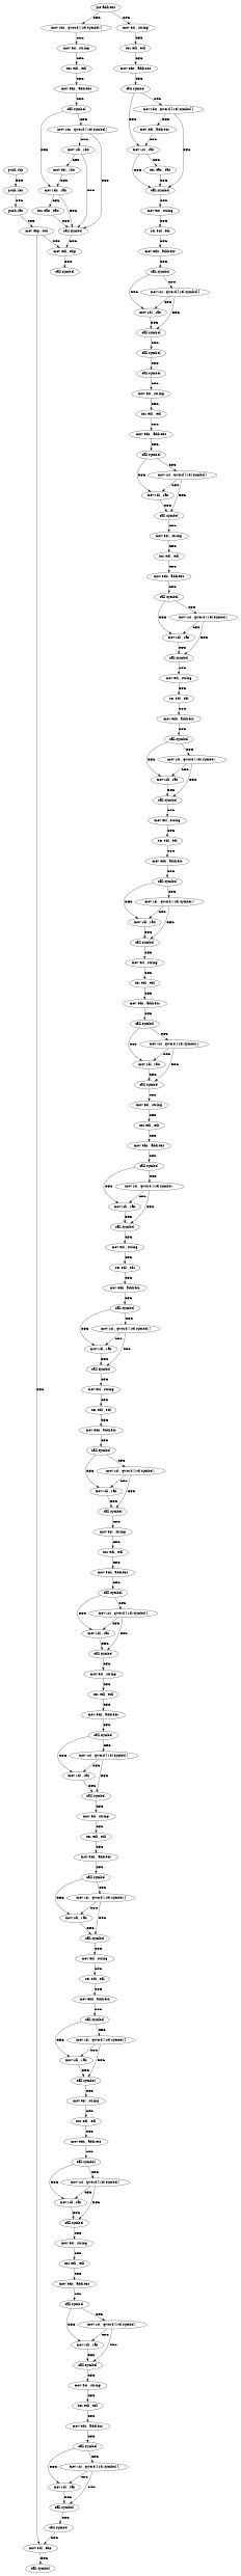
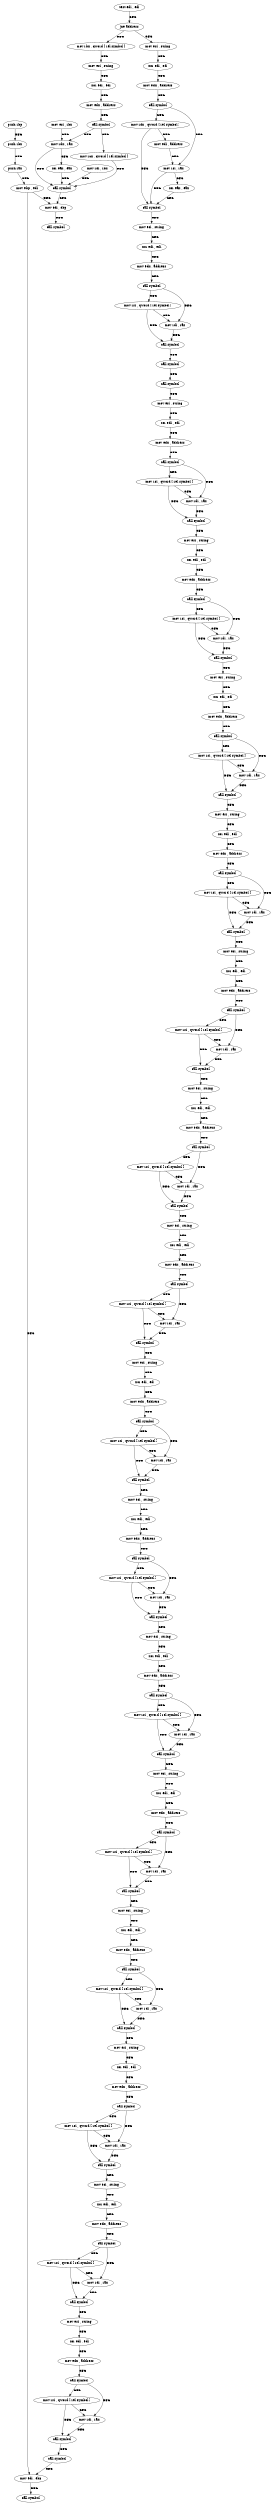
  digraph {
    fontname="DejaVu Serif"
    node [fontname="DejaVu Serif"]
    edge [fontname="DejaVu Serif"]
    n1 [label="push rbp"]
    n2 [label="push rbx"]
    n3 [label="push rax"]
    n4 [label="mov ebp , edi"]
    n5 [label="mov edi , ebp"]
    n6 [label="mov edi , ebp"]
+   n7 [label="test edi , edi"]
    n8 [label="jne address"]
    n9 [label="call symbol"]
    n10 [label="call symbol"]
    n11 [label="mov rbx , qword [ rel symbol ]"]
    n12 [label="mov esi , string"]
    n13 [label="mov esi , string"]
    n14 [label="xor edi , edi"]
    n15 [label="xor edi , edi"]
    n16 [label="mov edx , address"]
    n17 [label="mov edx , address"]
    n18 [label="call symbol"]
    n19 [label="mov rcx , qword [ rel symbol ]"]
    n20 [label="mov rdx , rax"]
    n21 [label="mov rdi , rbx"]
    n22 [label="call symbol"]
    n23 [label="xor eax , eax"]
    n24 [label="mov esi , rbx"]
    n25 [label="call symbol"]
    n26 [label="mov rdx , qword [ rel symbol ]"]
    n27 [label="mov rsi , rax"]
    n28 [label="mov edi , address"]
    n29 [label="call symbol"]
    n30 [label="xor eax , eax"]
    n31 [label="mov esi , string"]
    n32 [label="xor edi , edi"]
    n33 [label="mov edx , address"]
    n34 [label="call symbol"]
    n35 [label="mov rsi , qword [ rel symbol ]"]
    n36 [label="mov rdi , rax"]
    n37 [label="call symbol"]
    n38 [label="call symbol"]
    n39 [label="call symbol"]
    n40 [label="mov esi , string"]
    n41 [label="xor edi , edi"]
    n42 [label="mov edx , address"]
    n43 [label="call symbol"]
    n44 [label="mov rsi , qword [ rel symbol ]"]
    n45 [label="mov rdi , rax"]
    n46 [label="call symbol"]
    n47 [label="mov esi , string"]
    n48 [label="xor edi , edi"]
    n49 [label="mov edx , address"]
    n50 [label="call symbol"]
    n51 [label="mov rsi , qword [ rel symbol ]"]
    n52 [label="mov rdi , rax"]
    n53 [label="call symbol"]
    n54 [label="mov esi , string"]
    n55 [label="xor edi , edi"]
    n56 [label="mov edx , address"]
    n57 [label="call symbol"]
    n58 [label="mov rsi , qword [ rel symbol ]"]
    n59 [label="mov rdi , rax"]
    n60 [label="call symbol"]
    n61 [label="mov esi , string"]
    n62 [label="xor edi , edi"]
    n63 [label="mov edx , address"]
    n64 [label="call symbol"]
    n65 [label="mov rsi , qword [ rel symbol ]"]
    n66 [label="mov rdi , rax"]
    n67 [label="call symbol"]
    n68 [label="mov esi , string"]
    n69 [label="xor edi , edi"]
    n70 [label="mov edx , address"]
    n71 [label="call symbol"]
    n72 [label="mov rsi , qword [ rel symbol ]"]
    n73 [label="mov rdi , rax"]
    n74 [label="call symbol"]
    n75 [label="mov esi , string"]
    n76 [label="xor edi , edi"]
    n77 [label="mov edx , address"]
    n78 [label="call symbol"]
    n79 [label="mov rsi , qword [ rel symbol ]"]
    n80 [label="mov rdi , rax"]
    n81 [label="call symbol"]
    n82 [label="mov esi , string"]
    n83 [label="xor edi , edi"]
    n84 [label="mov edx , address"]
    n85 [label="call symbol"]
    n86 [label="mov rsi , qword [ rel symbol ]"]
    n87 [label="mov rdi , rax"]
    n88 [label="call symbol"]
    n89 [label="mov esi , string"]
    n90 [label="xor edi , edi"]
    n91 [label="mov edx , address"]
    n92 [label="call symbol"]
    n93 [label="mov rsi , qword [ rel symbol ]"]
    n94 [label="mov rdi , rax"]
    n95 [label="call symbol"]
    n96 [label="mov esi , string"]
    n97 [label="xor edi , edi"]
    n98 [label="mov edx , address"]
    n99 [label="call symbol"]
    n100 [label="mov rsi , qword [ rel symbol ]"]
    n101 [label="mov rdi , rax"]
    n102 [label="call symbol"]
    n103 [label="mov esi , string"]
    n104 [label="xor edi , edi"]
    n105 [label="mov edx , address"]
    n106 [label="call symbol"]
    n107 [label="mov rsi , qword [ rel symbol ]"]
    n108 [label="mov rdi , rax"]
    n109 [label="call symbol"]
    n110 [label="mov esi , string"]
    n111 [label="xor edi , edi"]
    n112 [label="mov edx , address"]
    n113 [label="call symbol"]
    n114 [label="mov rsi , qword [ rel symbol ]"]
    n115 [label="mov rdi , rax"]
    n116 [label="call symbol"]
    n117 [label="mov esi , string"]
    n118 [label="xor edi , edi"]
    n119 [label="mov edx , address"]
    n120 [label="call symbol"]
    n121 [label="mov rsi , qword [ rel symbol ]"]
    n122 [label="mov rdi , rax"]
    n123 [label="call symbol"]
    n124 [label="mov esi , string"]
    n125 [label="xor edi , edi"]
    n126 [label="mov edx , address"]
    n127 [label="call symbol"]
    n128 [label="mov rsi , qword [ rel symbol ]"]
    n129 [label="mov rdi , rax"]
    n130 [label="call symbol"]
    n131 [label="mov esi , string"]
    n132 [label="xor edi , edi"]
    n133 [label="mov edx , address"]
    n134 [label="call symbol"]
    n135 [label="mov rsi , qword [ rel symbol ]"]
    n136 [label="mov rdi , rax"]
    n137 [label="call symbol"]
    n138 [label="mov esi , string"]
    n139 [label="xor edi , edi"]
    n140 [label="mov edx , address"]
    n141 [label="call symbol"]
    n142 [label="mov rsi , qword [ rel symbol ]"]
    n143 [label="mov rdi , rax"]
    n144 [label="call symbol"]
    n145 [label="call symbol"]
    n1 -> n2 [label=DFG]
    n2 -> n3 [label=CFG]
    n3 -> n4 [label=CFG]
    n4 -> n5 [label=DFG]
    n4 -> n6 [label=DFG]
    n5 -> n9 [label=DFG]
    n6 -> n10 [label=DFG]
+   n7 -> n8 [label=CFG]
    n8 -> n11 [label=DFG]
    n8 -> n12 [label=CFG]
    n11 -> n13 [label=CFG]
    n12 -> n14 [label=CFG]
    n13 -> n15 [label=CFG]
    n14 -> n16 [label=CFG]
    n15 -> n17 [label=CFG]
    n16 -> n25 [label=CFG]
    n17 -> n18 [label=CFG]
    n18 -> n19 [label=CFG]
    n18 -> n20 [label=DFG]
-   n19 -> n21 [label=CFG]
    n19 -> n22 [label=DFG]
    n20 -> n22 [label=DFG]
    n20 -> n23 [label=CFG]
    n21 -> n22 [label=DFG]
-   n21 -> n24 [label=CFG]
    n22 -> n5 [label=CFG]
    n23 -> n22 [label=CFG]
    n24 -> n20 [label=CFG]
    n25 -> n26 [label=CFG]
    n25 -> n27 [label=DFG]
    n26 -> n28 [label=DFG]
    n26 -> n29 [label=DFG]
    n27 -> n29 [label=DFG]
    n27 -> n30 [label=CFG]
    n28 -> n27 [label=CFG]
    n29 -> n31 [label=CFG]
    n30 -> n29 [label=CFG]
    n31 -> n32 [label=CFG]
    n32 -> n33 [label=CFG]
    n33 -> n34 [label=CFG]
    n34 -> n35 [label=CFG]
    n34 -> n36 [label=DFG]
    n35 -> n36 [label=CFG]
    n35 -> n37 [label=DFG]
    n36 -> n37 [label=DFG]
    n37 -> n38 [label=CFG]
    n38 -> n39 [label=CFG]
    n39 -> n40 [label=CFG]
    n40 -> n41 [label=CFG]
    n41 -> n42 [label=CFG]
    n42 -> n43 [label=CFG]
    n43 -> n44 [label=CFG]
    n43 -> n45 [label=DFG]
    n44 -> n45 [label=CFG]
    n44 -> n46 [label=DFG]
    n45 -> n46 [label=DFG]
    n46 -> n47 [label=CFG]
    n47 -> n48 [label=CFG]
    n48 -> n49 [label=CFG]
    n49 -> n50 [label=CFG]
    n50 -> n51 [label=CFG]
    n50 -> n52 [label=DFG]
    n51 -> n52 [label=CFG]
    n51 -> n53 [label=DFG]
    n52 -> n53 [label=DFG]
    n53 -> n54 [label=CFG]
    n54 -> n55 [label=CFG]
    n55 -> n56 [label=CFG]
    n56 -> n57 [label=CFG]
    n57 -> n58 [label=CFG]
    n57 -> n59 [label=DFG]
    n58 -> n59 [label=CFG]
    n58 -> n60 [label=DFG]
    n59 -> n60 [label=DFG]
    n60 -> n61 [label=CFG]
    n61 -> n62 [label=CFG]
    n62 -> n63 [label=CFG]
    n63 -> n64 [label=CFG]
    n64 -> n65 [label=CFG]
    n64 -> n66 [label=DFG]
    n65 -> n66 [label=CFG]
    n65 -> n67 [label=DFG]
    n66 -> n67 [label=DFG]
    n67 -> n68 [label=CFG]
    n68 -> n69 [label=CFG]
    n69 -> n70 [label=CFG]
    n70 -> n71 [label=CFG]
    n71 -> n72 [label=CFG]
    n71 -> n73 [label=DFG]
    n72 -> n73 [label=CFG]
    n72 -> n74 [label=DFG]
    n73 -> n74 [label=DFG]
    n74 -> n75 [label=CFG]
    n75 -> n76 [label=CFG]
    n76 -> n77 [label=CFG]
    n77 -> n78 [label=CFG]
    n78 -> n79 [label=CFG]
    n78 -> n80 [label=DFG]
    n79 -> n80 [label=CFG]
    n79 -> n81 [label=DFG]
    n80 -> n81 [label=DFG]
    n81 -> n82 [label=CFG]
    n82 -> n83 [label=CFG]
    n83 -> n84 [label=CFG]
    n84 -> n85 [label=CFG]
    n85 -> n86 [label=CFG]
    n85 -> n87 [label=DFG]
    n86 -> n87 [label=CFG]
    n86 -> n88 [label=DFG]
    n87 -> n88 [label=DFG]
    n88 -> n89 [label=CFG]
    n89 -> n90 [label=CFG]
    n90 -> n91 [label=CFG]
    n91 -> n92 [label=CFG]
    n92 -> n93 [label=CFG]
    n92 -> n94 [label=DFG]
    n93 -> n94 [label=CFG]
    n93 -> n95 [label=DFG]
    n94 -> n95 [label=DFG]
    n95 -> n96 [label=CFG]
    n96 -> n97 [label=CFG]
    n97 -> n98 [label=CFG]
    n98 -> n99 [label=CFG]
    n99 -> n100 [label=CFG]
    n99 -> n101 [label=DFG]
    n100 -> n101 [label=CFG]
    n100 -> n102 [label=DFG]
    n101 -> n102 [label=DFG]
    n102 -> n103 [label=CFG]
    n103 -> n104 [label=CFG]
    n104 -> n105 [label=CFG]
    n105 -> n106 [label=CFG]
    n106 -> n107 [label=CFG]
    n106 -> n108 [label=DFG]
    n107 -> n108 [label=CFG]
    n107 -> n109 [label=DFG]
    n108 -> n109 [label=DFG]
    n109 -> n110 [label=CFG]
    n110 -> n111 [label=CFG]
    n111 -> n112 [label=CFG]
    n112 -> n113 [label=CFG]
    n113 -> n114 [label=CFG]
    n113 -> n115 [label=DFG]
    n114 -> n115 [label=CFG]
    n114 -> n116 [label=DFG]
    n115 -> n116 [label=DFG]
    n116 -> n117 [label=CFG]
    n117 -> n118 [label=CFG]
    n118 -> n119 [label=CFG]
    n119 -> n120 [label=CFG]
    n120 -> n121 [label=CFG]
    n120 -> n122 [label=DFG]
    n121 -> n122 [label=CFG]
    n121 -> n123 [label=DFG]
    n122 -> n123 [label=DFG]
    n123 -> n124 [label=CFG]
    n124 -> n125 [label=CFG]
    n125 -> n126 [label=CFG]
    n126 -> n127 [label=CFG]
    n127 -> n128 [label=CFG]
    n127 -> n129 [label=DFG]
    n128 -> n129 [label=CFG]
    n128 -> n130 [label=DFG]
    n129 -> n130 [label=DFG]
    n130 -> n131 [label=CFG]
    n131 -> n132 [label=CFG]
    n132 -> n133 [label=CFG]
    n133 -> n134 [label=CFG]
    n134 -> n135 [label=CFG]
    n134 -> n136 [label=DFG]
    n135 -> n136 [label=CFG]
    n135 -> n137 [label=DFG]
    n136 -> n137 [label=DFG]
    n137 -> n138 [label=CFG]
    n138 -> n139 [label=CFG]
    n139 -> n140 [label=CFG]
    n140 -> n141 [label=CFG]
    n141 -> n142 [label=CFG]
    n141 -> n143 [label=DFG]
    n142 -> n143 [label=CFG]
    n142 -> n144 [label=DFG]
    n143 -> n144 [label=DFG]
    n144 -> n145 [label=CFG]
    n145 -> n6 [label=CFG]
  }
